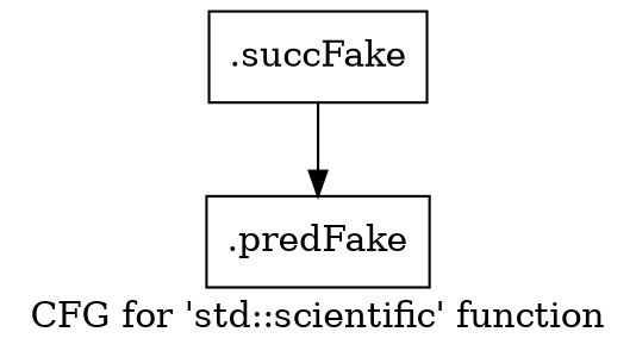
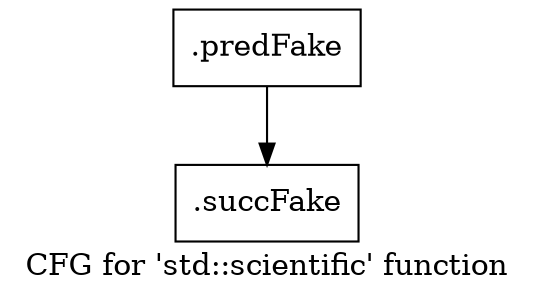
  digraph {
    label="CFG for 'std::scientific' function"
    node [shape=record]
    n1 [label="{.predFake}"]
    n2 [filename="/home/lorenzo/Programs/Vitis_HLS/2021.2/tps/lnx64/gcc-6.2.0/lib/gcc/x86_64-pc-linux-gnu/6.2.0/../../../../include/c++/6.2.0/bits/ios_base.h" label="{.succFake}" linenumber=1052]
-   n2 -> n1 [execusionnum=0 filename="/home/lorenzo/Programs/Vitis_HLS/2021.2/tps/lnx64/gcc-6.2.0/lib/gcc/x86_64-pc-linux-gnu/6.2.0/../../../../include/c++/6.2.0/bits/ios_base.h"]
+   n1 -> n2 [execusionnum=0 filename="/home/lorenzo/Programs/Vitis_HLS/2021.2/tps/lnx64/gcc-6.2.0/lib/gcc/x86_64-pc-linux-gnu/6.2.0/../../../../include/c++/6.2.0/bits/ios_base.h"]
  }
